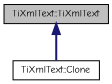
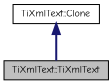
  digraph {
    rankdir=TB
    fontname="Comic Neue"
    node [color=black fontname="Comic Neue" fontsize=10 shape=record style=filled]
    n1 [fillcolor=grey75 fontcolor=black height=0.2 label="TiXmlText::TiXmlText" width=0.4]
    n2 [fillcolor=white height=0.2 label="TiXmlText::Clone" width=0.4]
-   n1 -> n2 [color=midnightblue dir=back fontname="Comic Neue" fontsize=10 labelfontname=Helvetica labelfontsize=10 style=bold]
+   n2 -> n1 [color=midnightblue dir=back fontname="Comic Neue" fontsize=10 labelfontname=Helvetica labelfontsize=10 style=bold]
  }
